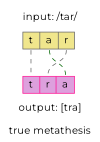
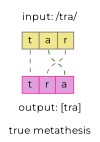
  graph {
    label="true metathesis"
    fontname=Montserrat
    node [shape=record style=filled fontname=Montserrat]
    edge [style=dashed color=gray40 fontname=Montserrat]
    n1 [height=.25 label="<t>t|<r>r|<a>a" fillcolor=plum color=deeppink]
    n2 [height=.25 label="<t>t|<a>a|<r>r" fillcolor=khaki color=gray40]
    subgraph cluster_1 {
      color=white
      label="output: [tra]"
      labelloc=b
      n1
    }
    subgraph cluster_2 {
      color=white
-     label="input: /tar/"
+     label="input: /tra/"
      n2
    }
    n2 -- n1 [headport=t tailport=t]
    n2 -- n1 [headport=a tailport=a color=darkgreen]
    n2 -- n1 [headport=r tailport=r]
  }
